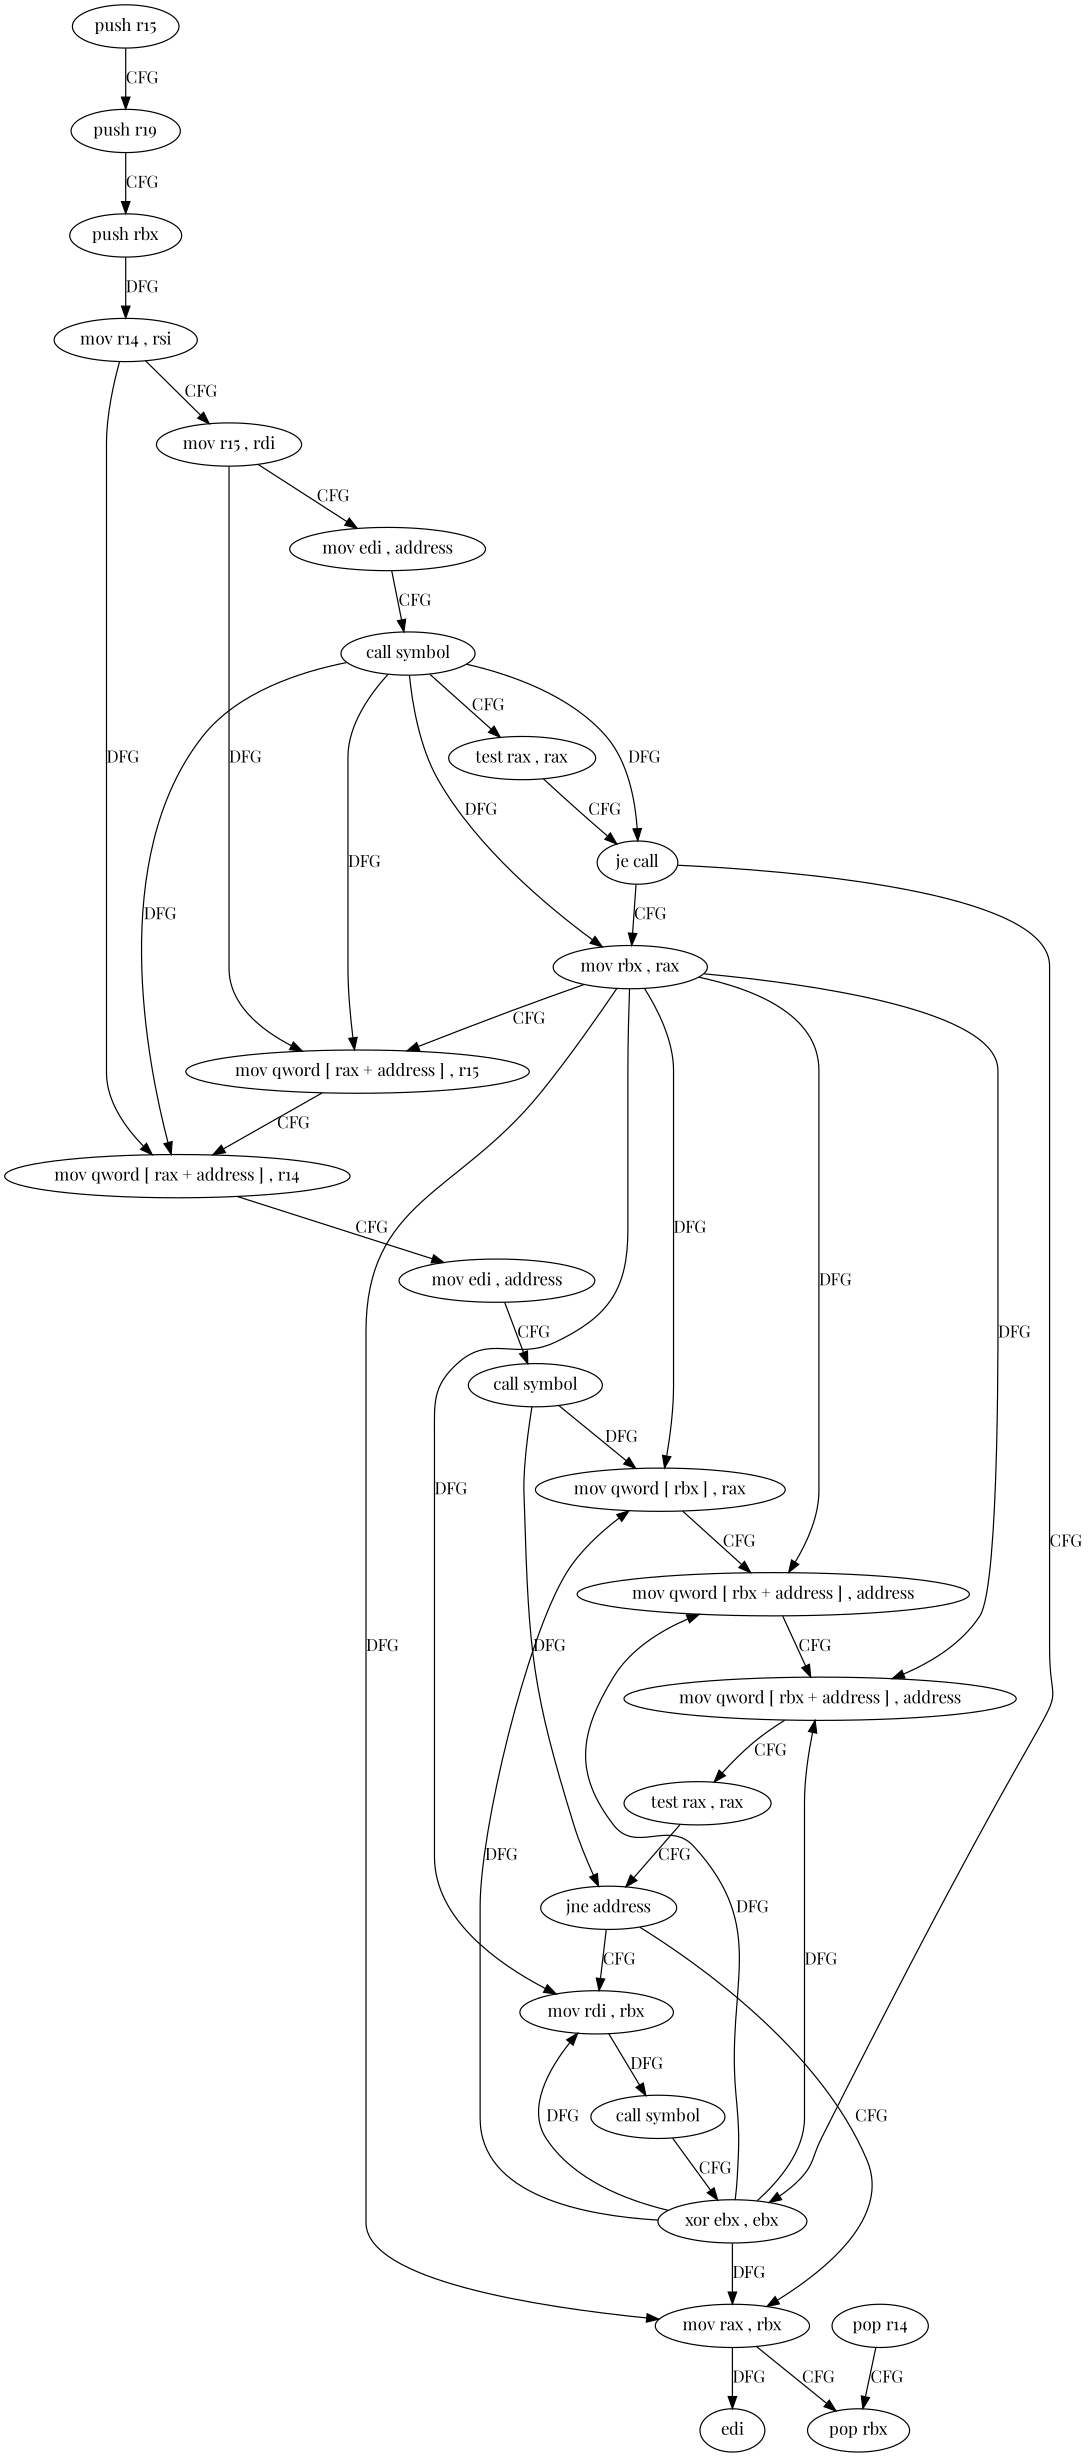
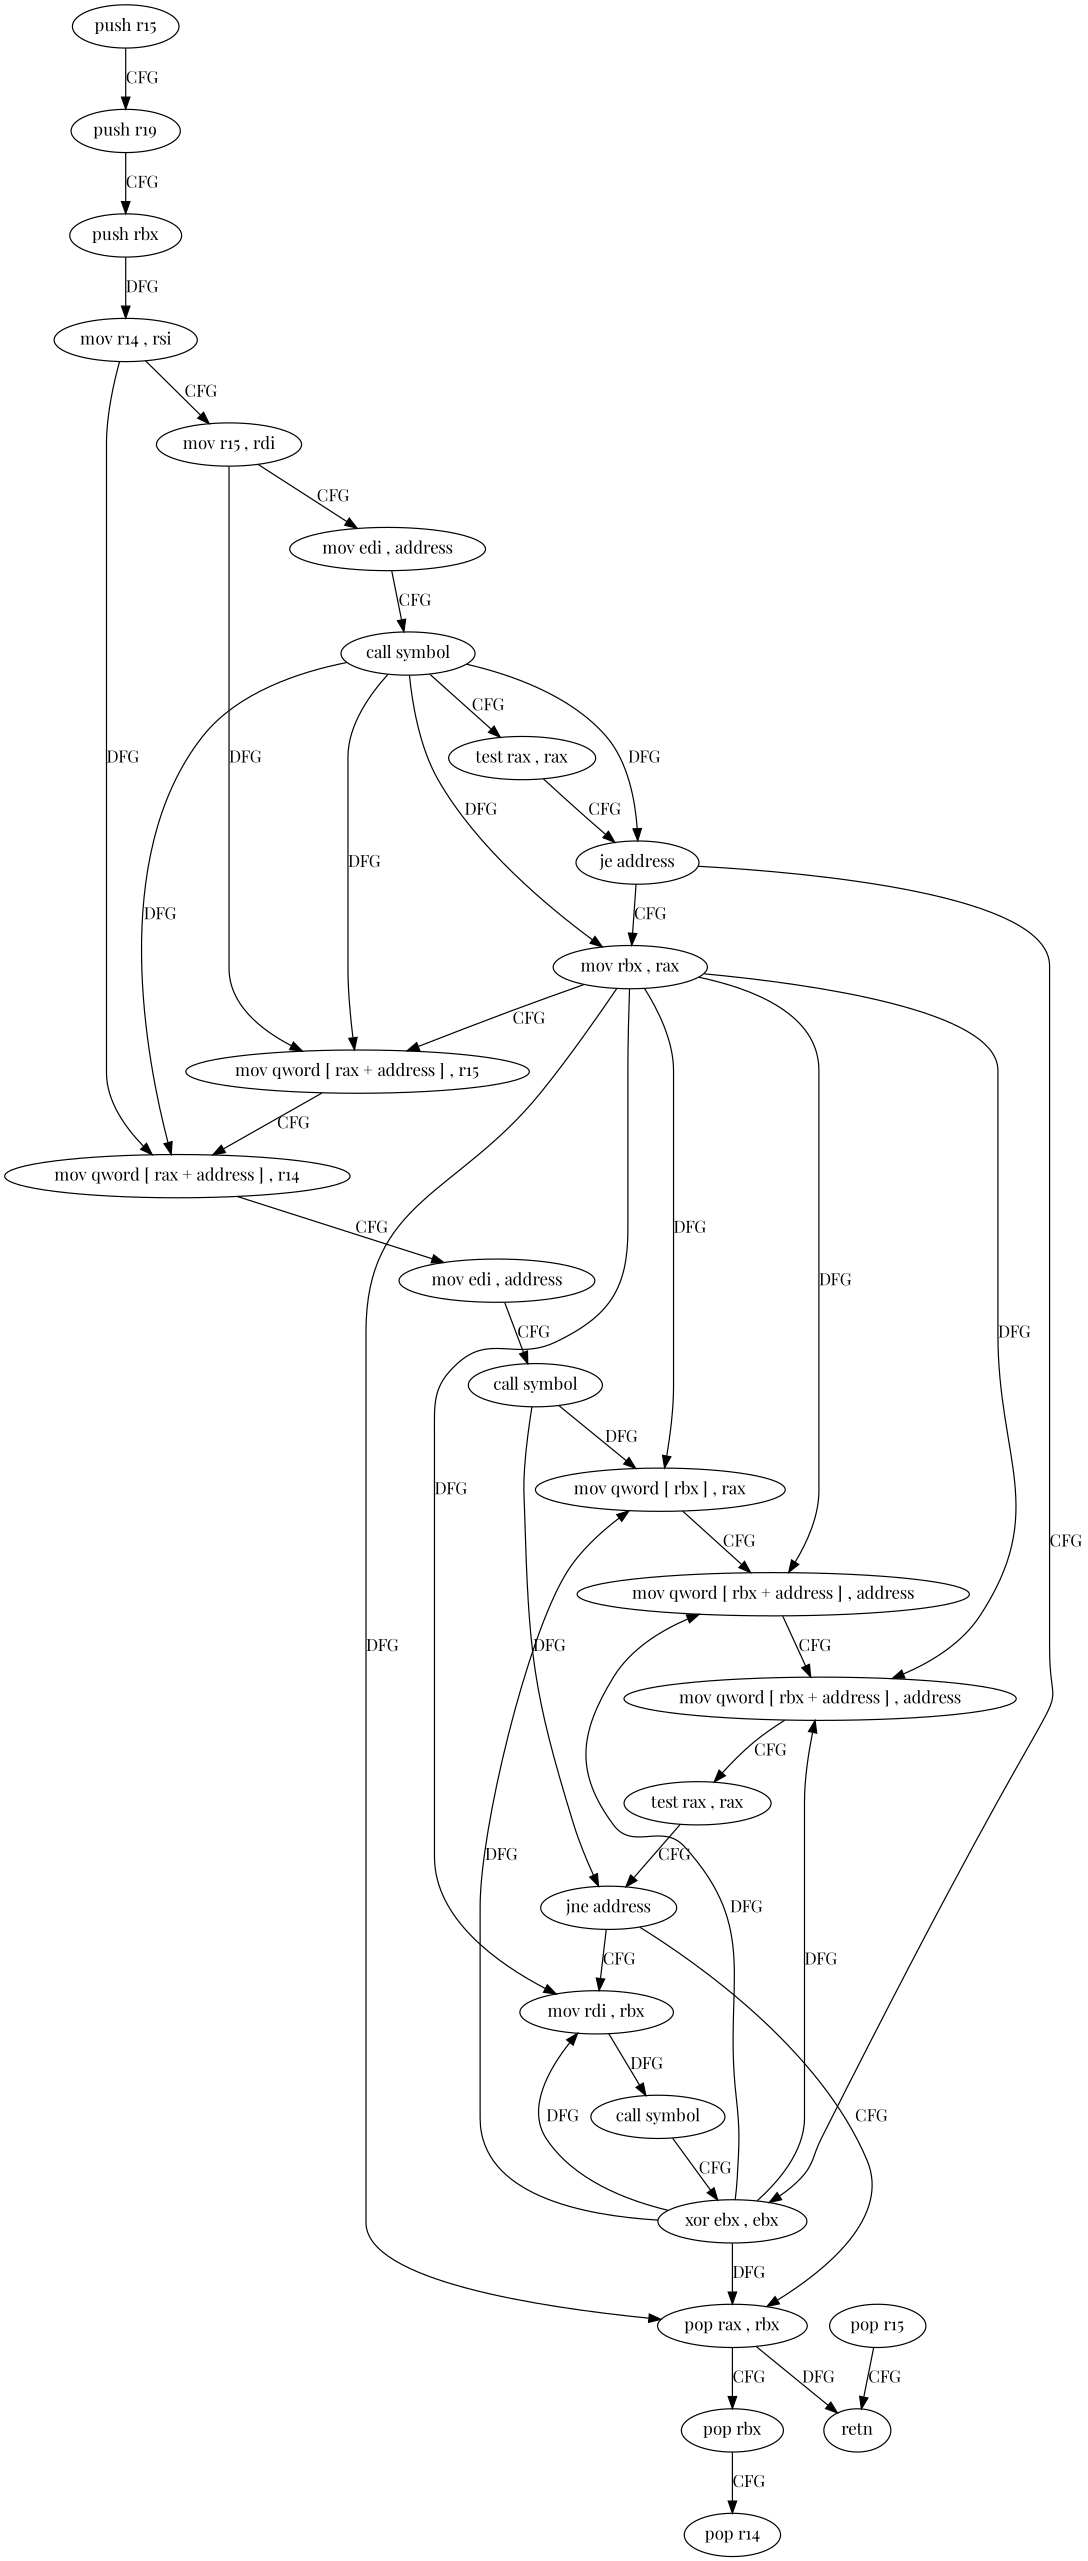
  digraph {
    fontname="Playfair Display"
    node [fontname="Playfair Display"]
    edge [fontname="Playfair Display"]
    n1 [label="push r15"]
    n2 [label="push r19"]
    n3 [label="push rbx"]
    n4 [label="mov r14 , rsi"]
    n5 [label="mov r15 , rdi"]
    n6 [label="mov qword [ rax + address ] , r14"]
    n7 [label="mov edi , address"]
    n8 [label="mov qword [ rax + address ] , r15"]
    n9 [label="mov edi , address"]
    n10 [label="call symbol"]
    n11 [label="test rax , rax"]
-   n12 [label="je call"]
+   n12 [label="je address"]
    n13 [label="mov rbx , rax"]
    n14 [label="xor ebx , ebx"]
-   n15 [label="mov rax , rbx"]
+   n15 [label="pop rax , rbx"]
    n16 [label="mov qword [ rbx ] , rax"]
    n17 [label="mov qword [ rbx + address ] , address"]
    n18 [label="mov qword [ rbx + address ] , address"]
    n19 [label="mov rdi , rbx"]
    n20 [label="pop rbx"]
-   n21 [label=edi]
+   n21 [label=retn]
    n22 [label="test rax , rax"]
    n23 [label="call symbol"]
    n24 [label="pop r14"]
    n25 [label="call symbol"]
    n26 [label="jne address"]
+   n27 [label="pop r15"]
    n1 -> n2 [label=CFG]
    n2 -> n3 [label=CFG]
    n3 -> n4 [label=DFG]
    n4 -> n5 [label=CFG]
    n4 -> n6 [label=DFG]
    n5 -> n7 [label=CFG]
    n5 -> n8 [label=DFG]
    n6 -> n9 [label=CFG]
    n7 -> n10 [label=CFG]
    n8 -> n6 [label=CFG]
    n9 -> n25 [label=CFG]
    n10 -> n6 [label=DFG]
    n10 -> n8 [label=DFG]
    n10 -> n11 [label=CFG]
    n10 -> n12 [label=DFG]
    n10 -> n13 [label=DFG]
    n11 -> n12 [label=CFG]
    n12 -> n13 [label=CFG]
    n12 -> n14 [label=CFG]
    n13 -> n8 [label=CFG]
    n13 -> n15 [label=DFG]
    n13 -> n16 [label=DFG]
    n13 -> n17 [label=DFG]
    n13 -> n18 [label=DFG]
    n13 -> n19 [label=DFG]
    n14 -> n15 [label=DFG]
    n14 -> n16 [label=DFG]
    n14 -> n17 [label=DFG]
    n14 -> n18 [label=DFG]
    n14 -> n19 [label=DFG]
    n15 -> n20 [label=CFG]
    n15 -> n21 [label=DFG]
    n16 -> n17 [label=CFG]
    n17 -> n18 [label=CFG]
    n18 -> n22 [label=CFG]
    n19 -> n23 [label=DFG]
-   n24 -> n20 [label=CFG]
+   n20 -> n24 [label=CFG]
    n22 -> n26 [label=CFG]
    n23 -> n14 [label=CFG]
    n25 -> n16 [label=DFG]
    n25 -> n26 [label=DFG]
    n26 -> n15 [label=CFG]
    n26 -> n19 [label=CFG]
+   n27 -> n21 [label=CFG]
  }
